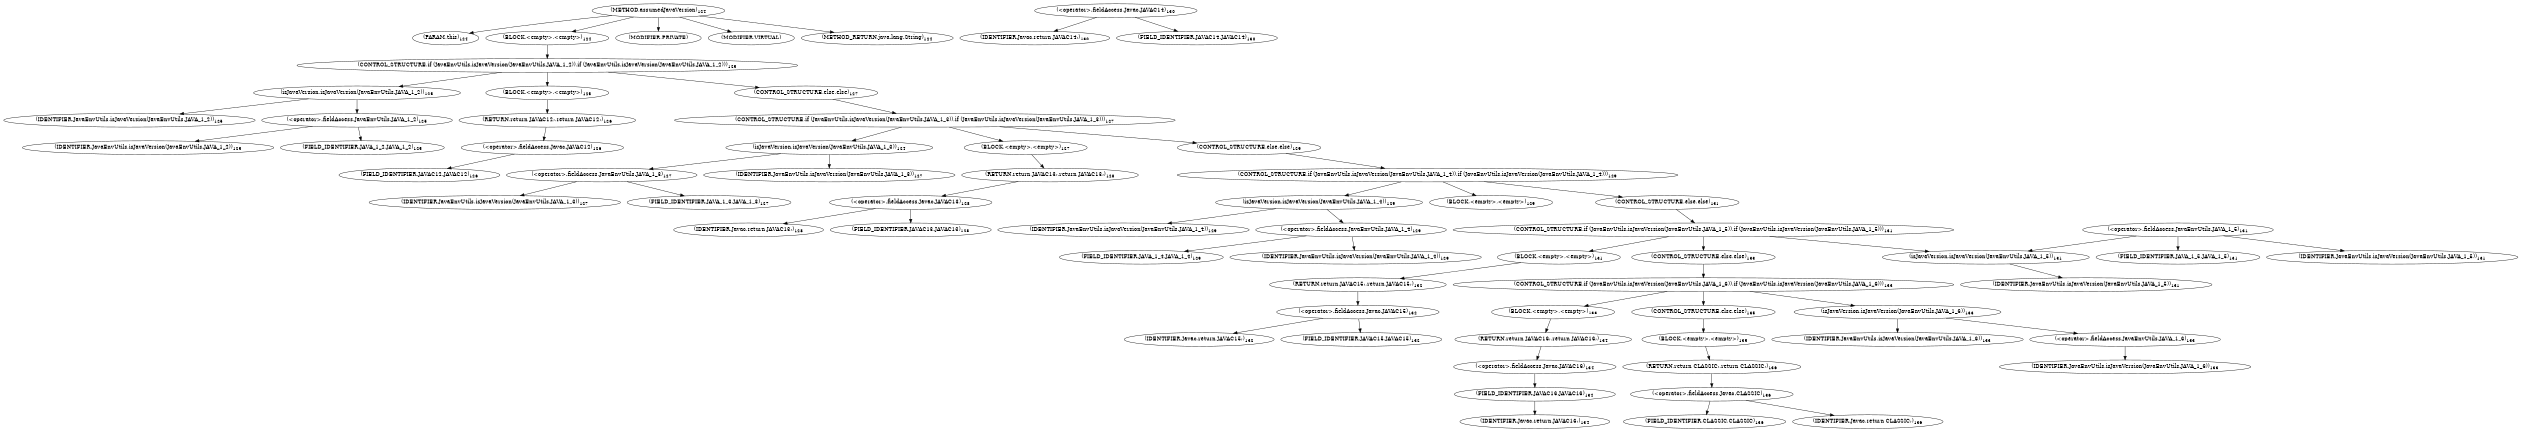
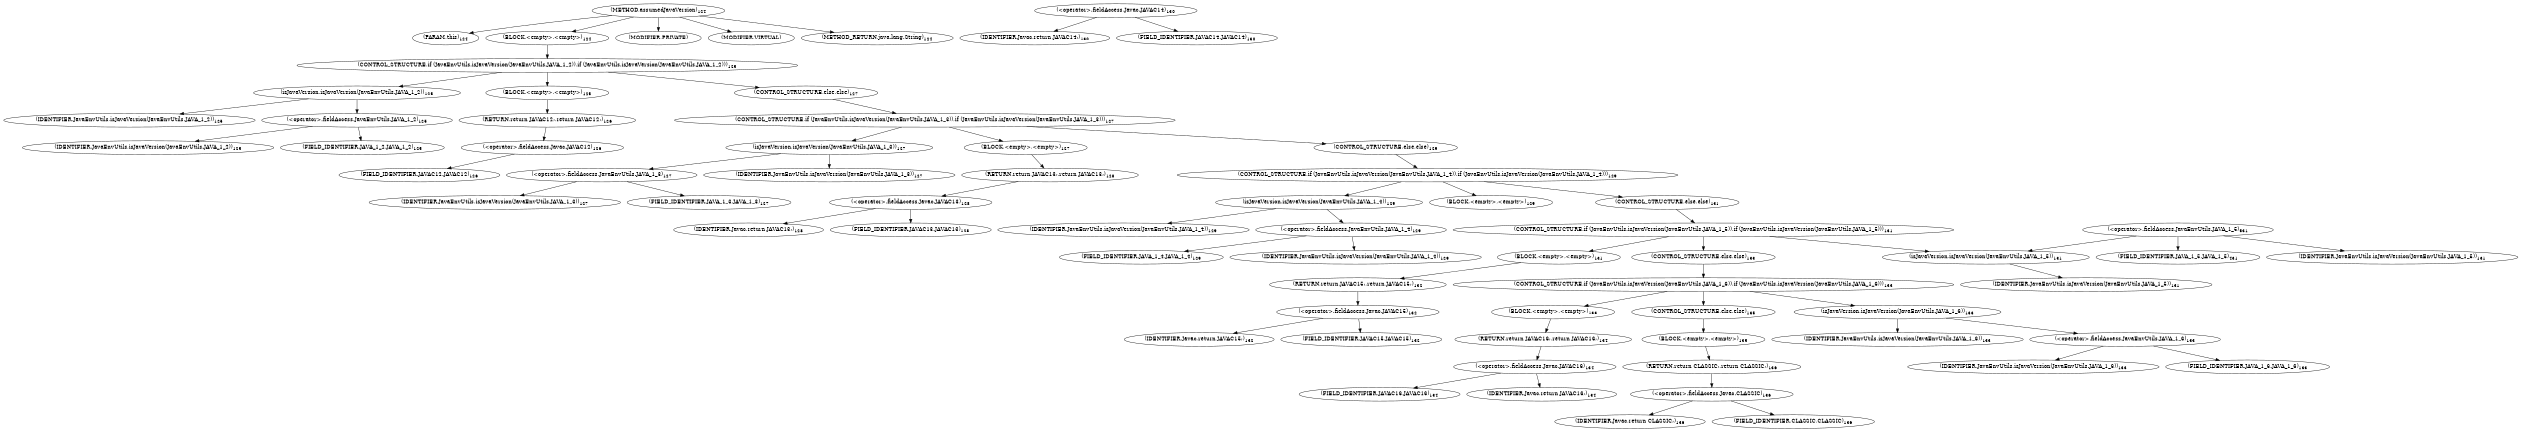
  digraph {
    n1 [label=<(METHOD,assumedJavaVersion)<SUB>124</SUB>>]
    n2 [label=<(PARAM,this)<SUB>124</SUB>>]
    n3 [label=<(BLOCK,&lt;empty&gt;,&lt;empty&gt;)<SUB>124</SUB>>]
    n4 [label=<(MODIFIER,PRIVATE)>]
    n5 [label=<(MODIFIER,VIRTUAL)>]
    n6 [label=<(METHOD_RETURN,java.lang.String)<SUB>124</SUB>>]
    n7 [label=<(CONTROL_STRUCTURE,if (JavaEnvUtils.isJavaVersion(JavaEnvUtils.JAVA_1_2)),if (JavaEnvUtils.isJavaVersion(JavaEnvUtils.JAVA_1_2)))<SUB>125</SUB>>]
    n8 [label=<(isJavaVersion,isJavaVersion(JavaEnvUtils.JAVA_1_2))<SUB>125</SUB>>]
    n9 [label=<(BLOCK,&lt;empty&gt;,&lt;empty&gt;)<SUB>125</SUB>>]
    n10 [label=<(CONTROL_STRUCTURE,else,else)<SUB>127</SUB>>]
    n11 [label=<(IDENTIFIER,JavaEnvUtils,isJavaVersion(JavaEnvUtils.JAVA_1_2))<SUB>125</SUB>>]
    n12 [label=<(&lt;operator&gt;.fieldAccess,JavaEnvUtils.JAVA_1_2)<SUB>125</SUB>>]
    n13 [label=<(RETURN,return JAVAC12;,return JAVAC12;)<SUB>126</SUB>>]
    n14 [label=<(CONTROL_STRUCTURE,if (JavaEnvUtils.isJavaVersion(JavaEnvUtils.JAVA_1_3)),if (JavaEnvUtils.isJavaVersion(JavaEnvUtils.JAVA_1_3)))<SUB>127</SUB>>]
    n15 [label=<(IDENTIFIER,JavaEnvUtils,isJavaVersion(JavaEnvUtils.JAVA_1_2))<SUB>125</SUB>>]
    n16 [label=<(FIELD_IDENTIFIER,JAVA_1_2,JAVA_1_2)<SUB>125</SUB>>]
    n17 [label=<(&lt;operator&gt;.fieldAccess,Javac.JAVAC12)<SUB>126</SUB>>]
    n18 [label=<(FIELD_IDENTIFIER,JAVAC12,JAVAC12)<SUB>126</SUB>>]
-   n19 [label=<(isJavaVersion,isJavaVersion(JavaEnvUtils.JAVA_1_3))<SUB>124</SUB>>]
+   n19 [label=<(isJavaVersion,isJavaVersion(JavaEnvUtils.JAVA_1_3))<SUB>127</SUB>>]
    n20 [label=<(BLOCK,&lt;empty&gt;,&lt;empty&gt;)<SUB>127</SUB>>]
    n21 [label=<(CONTROL_STRUCTURE,else,else)<SUB>129</SUB>>]
    n22 [label=<(IDENTIFIER,JavaEnvUtils,isJavaVersion(JavaEnvUtils.JAVA_1_3))<SUB>127</SUB>>]
    n23 [label=<(&lt;operator&gt;.fieldAccess,JavaEnvUtils.JAVA_1_3)<SUB>127</SUB>>]
    n24 [label=<(RETURN,return JAVAC13;,return JAVAC13;)<SUB>128</SUB>>]
    n25 [label=<(CONTROL_STRUCTURE,if (JavaEnvUtils.isJavaVersion(JavaEnvUtils.JAVA_1_4)),if (JavaEnvUtils.isJavaVersion(JavaEnvUtils.JAVA_1_4)))<SUB>129</SUB>>]
    n26 [label=<(IDENTIFIER,JavaEnvUtils,isJavaVersion(JavaEnvUtils.JAVA_1_3))<SUB>127</SUB>>]
    n27 [label=<(FIELD_IDENTIFIER,JAVA_1_3,JAVA_1_3)<SUB>127</SUB>>]
    n28 [label=<(&lt;operator&gt;.fieldAccess,Javac.JAVAC13)<SUB>128</SUB>>]
    n29 [label=<(IDENTIFIER,Javac,return JAVAC13;)<SUB>128</SUB>>]
    n30 [label=<(FIELD_IDENTIFIER,JAVAC13,JAVAC13)<SUB>128</SUB>>]
    n31 [label=<(isJavaVersion,isJavaVersion(JavaEnvUtils.JAVA_1_4))<SUB>129</SUB>>]
    n32 [label=<(BLOCK,&lt;empty&gt;,&lt;empty&gt;)<SUB>129</SUB>>]
    n33 [label=<(CONTROL_STRUCTURE,else,else)<SUB>131</SUB>>]
    n34 [label=<(IDENTIFIER,JavaEnvUtils,isJavaVersion(JavaEnvUtils.JAVA_1_4))<SUB>129</SUB>>]
    n35 [label=<(&lt;operator&gt;.fieldAccess,JavaEnvUtils.JAVA_1_4)<SUB>129</SUB>>]
    n36 [label=<(CONTROL_STRUCTURE,if (JavaEnvUtils.isJavaVersion(JavaEnvUtils.JAVA_1_5)),if (JavaEnvUtils.isJavaVersion(JavaEnvUtils.JAVA_1_5)))<SUB>131</SUB>>]
    n37 [label=<(IDENTIFIER,JavaEnvUtils,isJavaVersion(JavaEnvUtils.JAVA_1_4))<SUB>129</SUB>>]
    n38 [label=<(FIELD_IDENTIFIER,JAVA_1_4,JAVA_1_4)<SUB>129</SUB>>]
    n39 [label=<(&lt;operator&gt;.fieldAccess,Javac.JAVAC14)<SUB>130</SUB>>]
    n40 [label=<(IDENTIFIER,Javac,return JAVAC14;)<SUB>130</SUB>>]
    n41 [label=<(FIELD_IDENTIFIER,JAVAC14,JAVAC14)<SUB>130</SUB>>]
    n42 [label=<(isJavaVersion,isJavaVersion(JavaEnvUtils.JAVA_1_5))<SUB>131</SUB>>]
    n43 [label=<(BLOCK,&lt;empty&gt;,&lt;empty&gt;)<SUB>131</SUB>>]
    n44 [label=<(CONTROL_STRUCTURE,else,else)<SUB>133</SUB>>]
    n45 [label=<(IDENTIFIER,JavaEnvUtils,isJavaVersion(JavaEnvUtils.JAVA_1_5))<SUB>131</SUB>>]
    n46 [label=<(RETURN,return JAVAC15;,return JAVAC15;)<SUB>132</SUB>>]
    n47 [label=<(CONTROL_STRUCTURE,if (JavaEnvUtils.isJavaVersion(JavaEnvUtils.JAVA_1_6)),if (JavaEnvUtils.isJavaVersion(JavaEnvUtils.JAVA_1_6)))<SUB>133</SUB>>]
-   n48 [label=<(&lt;operator&gt;.fieldAccess,JavaEnvUtils.JAVA_1_5)<SUB>131</SUB>>]
+   n48 [label=<(&lt;operator&gt;.fieldAccess,JavaEnvUtils.JAVA_1_5)<SUB>531</SUB>>]
    n49 [label=<(IDENTIFIER,JavaEnvUtils,isJavaVersion(JavaEnvUtils.JAVA_1_5))<SUB>131</SUB>>]
-   n50 [label=<(FIELD_IDENTIFIER,JAVA_1_5,JAVA_1_5)<SUB>131</SUB>>]
+   n50 [label=<(FIELD_IDENTIFIER,JAVA_1_5,JAVA_1_5)<SUB>431</SUB>>]
    n51 [label=<(&lt;operator&gt;.fieldAccess,Javac.JAVAC15)<SUB>132</SUB>>]
    n52 [label=<(IDENTIFIER,Javac,return JAVAC15;)<SUB>132</SUB>>]
    n53 [label=<(FIELD_IDENTIFIER,JAVAC15,JAVAC15)<SUB>132</SUB>>]
    n54 [label=<(isJavaVersion,isJavaVersion(JavaEnvUtils.JAVA_1_6))<SUB>133</SUB>>]
    n55 [label=<(BLOCK,&lt;empty&gt;,&lt;empty&gt;)<SUB>133</SUB>>]
    n56 [label=<(CONTROL_STRUCTURE,else,else)<SUB>135</SUB>>]
    n57 [label=<(IDENTIFIER,JavaEnvUtils,isJavaVersion(JavaEnvUtils.JAVA_1_6))<SUB>133</SUB>>]
    n58 [label=<(&lt;operator&gt;.fieldAccess,JavaEnvUtils.JAVA_1_6)<SUB>133</SUB>>]
    n59 [label=<(RETURN,return JAVAC16;,return JAVAC16;)<SUB>134</SUB>>]
    n60 [label=<(BLOCK,&lt;empty&gt;,&lt;empty&gt;)<SUB>135</SUB>>]
    n61 [label=<(IDENTIFIER,JavaEnvUtils,isJavaVersion(JavaEnvUtils.JAVA_1_6))<SUB>133</SUB>>]
+   n62 [label=<(FIELD_IDENTIFIER,JAVA_1_6,JAVA_1_6)<SUB>133</SUB>>]
    n63 [label=<(&lt;operator&gt;.fieldAccess,Javac.JAVAC16)<SUB>134</SUB>>]
    n64 [label=<(IDENTIFIER,Javac,return JAVAC16;)<SUB>134</SUB>>]
    n65 [label=<(FIELD_IDENTIFIER,JAVAC16,JAVAC16)<SUB>134</SUB>>]
    n66 [label=<(RETURN,return CLASSIC;,return CLASSIC;)<SUB>136</SUB>>]
    n67 [label=<(&lt;operator&gt;.fieldAccess,Javac.CLASSIC)<SUB>136</SUB>>]
    n68 [label=<(IDENTIFIER,Javac,return CLASSIC;)<SUB>136</SUB>>]
    n69 [label=<(FIELD_IDENTIFIER,CLASSIC,CLASSIC)<SUB>136</SUB>>]
    n1 -> n2
    n1 -> n3
    n1 -> n4
    n1 -> n5
    n1 -> n6
    n3 -> n7
    n7 -> n8
    n7 -> n9
    n7 -> n10
    n8 -> n11
    n8 -> n12
    n9 -> n13
    n10 -> n14
    n12 -> n15
    n12 -> n16
    n13 -> n17
    n14 -> n19
    n14 -> n20
    n14 -> n21
    n17 -> n18
    n19 -> n22
    n19 -> n23
    n20 -> n24
    n21 -> n25
    n23 -> n26
    n23 -> n27
    n24 -> n28
    n25 -> n31
    n25 -> n32
    n25 -> n33
    n28 -> n29
    n28 -> n30
    n31 -> n34
    n31 -> n35
    n33 -> n36
    n35 -> n37
    n35 -> n38
    n36 -> n42
    n36 -> n43
    n36 -> n44
    n39 -> n40
    n39 -> n41
    n42 -> n45
    n43 -> n46
    n44 -> n47
    n46 -> n51
    n47 -> n54
    n47 -> n55
    n47 -> n56
    n48 -> n42
    n48 -> n49
    n48 -> n50
    n51 -> n52
    n51 -> n53
    n54 -> n57
    n54 -> n58
    n55 -> n59
    n56 -> n60
    n58 -> n61
+   n58 -> n62
    n59 -> n63
    n60 -> n66
-   n65 -> n64
+   n63 -> n64
    n63 -> n65
    n66 -> n67
    n67 -> n68
    n67 -> n69
  }
